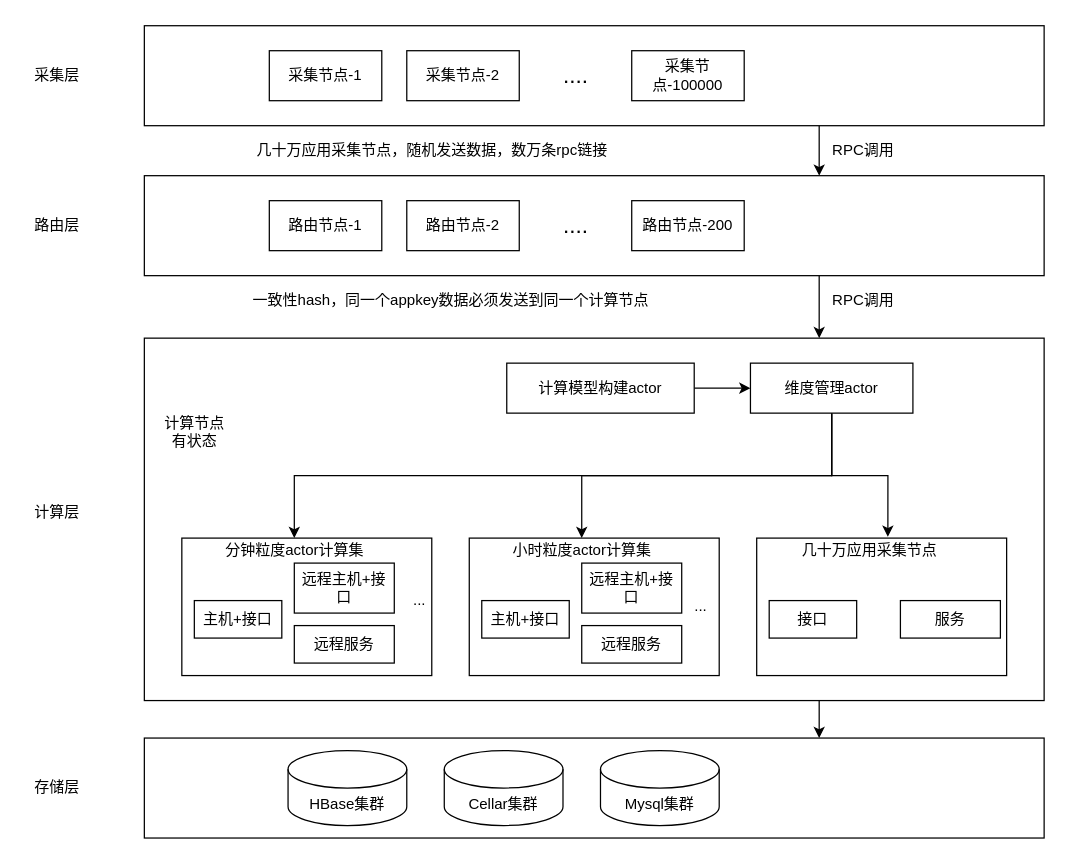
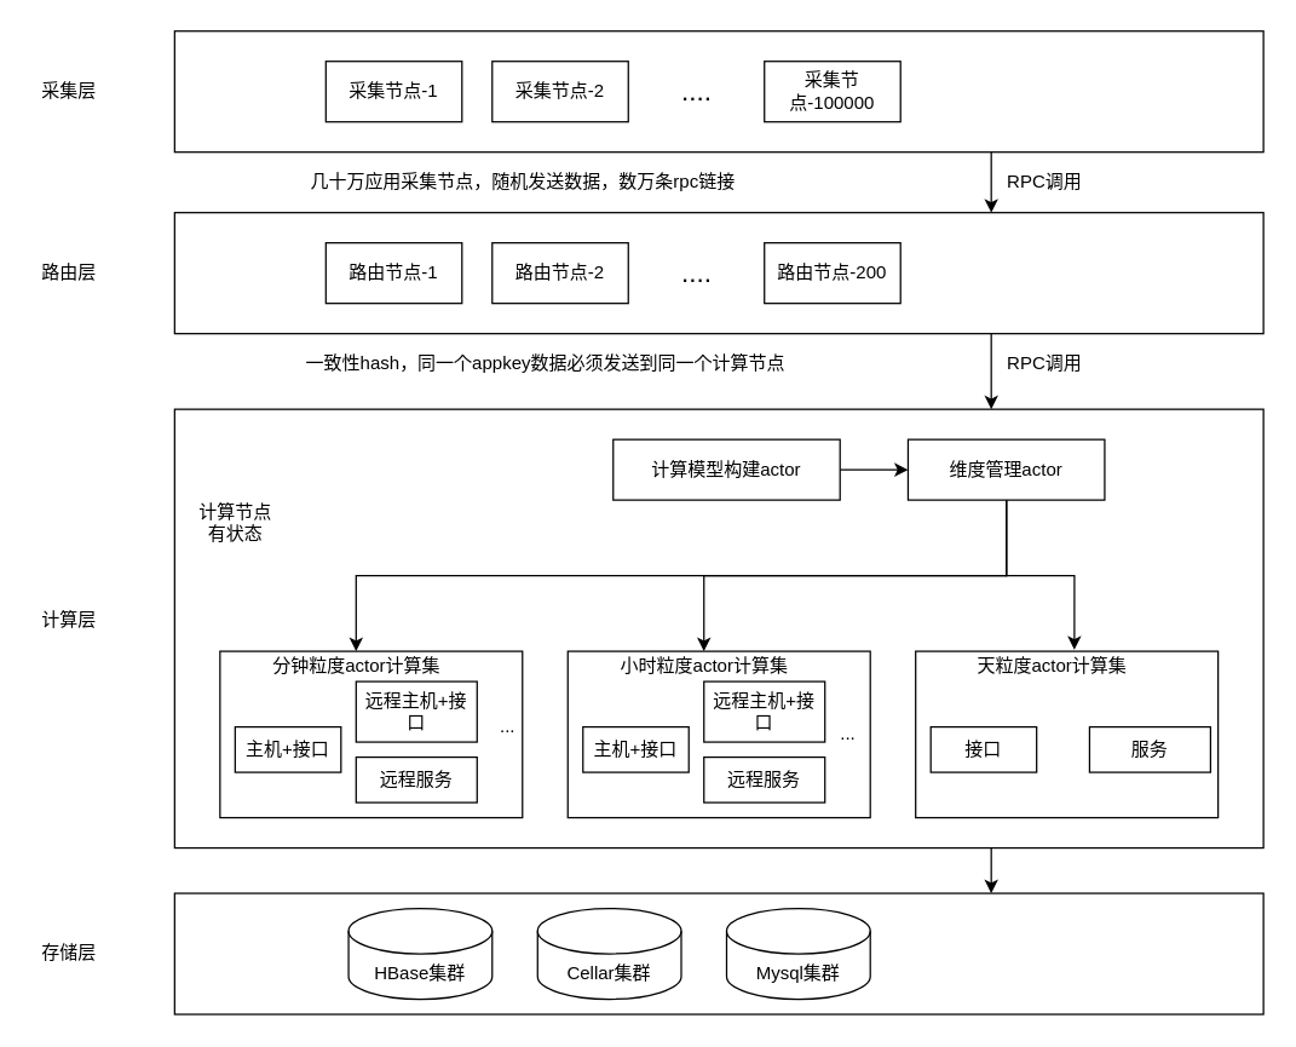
  <mxCell id="0" />
  <mxCell id="1" parent="0" />
  <mxCell id="2" style="edgeStyle=orthogonalEdgeStyle;rounded=0;orthogonalLoop=1;jettySize=auto;html=1;exitX=0.75;exitY=1;exitDx=0;exitDy=0;entryX=0.75;entryY=0;entryDx=0;entryDy=0;" edge="1" parent="1" source="3" target="9"><mxGeometry relative="1" as="geometry" /></mxCell>
  <mxCell id="3" value="" style="rounded=0;whiteSpace=wrap;html=1;" vertex="1" parent="1"><mxGeometry x="115" y="20" width="720" height="80" as="geometry" /></mxCell>
  <mxCell id="4" value="采集节点-1" style="rounded=0;whiteSpace=wrap;html=1;fillColor=#ffffff;" vertex="1" parent="1"><mxGeometry x="215" y="40" width="90" height="40" as="geometry" /></mxCell>
  <mxCell id="5" value="采集节点-2" style="rounded=0;whiteSpace=wrap;html=1;fillColor=#ffffff;" vertex="1" parent="1"><mxGeometry x="325" y="40" width="90" height="40" as="geometry" /></mxCell>
  <mxCell id="6" value="采集节点-100000" style="rounded=0;whiteSpace=wrap;html=1;fillColor=#ffffff;" vertex="1" parent="1"><mxGeometry x="505" y="40" width="90" height="40" as="geometry" /></mxCell>
  <mxCell id="7" value="&lt;span style=&quot;font-size: 18px&quot;&gt;....&lt;/span&gt;" style="text;html=1;align=center;verticalAlign=middle;resizable=0;points=[];autosize=1;" vertex="1" parent="1"><mxGeometry x="440" y="50" width="40" height="20" as="geometry" /></mxCell>
  <mxCell id="8" style="edgeStyle=orthogonalEdgeStyle;rounded=0;orthogonalLoop=1;jettySize=auto;html=1;exitX=0.75;exitY=1;exitDx=0;exitDy=0;entryX=0.75;entryY=0;entryDx=0;entryDy=0;" edge="1" parent="1" source="9" target="42"><mxGeometry relative="1" as="geometry" /></mxCell>
  <mxCell id="9" value="" style="rounded=0;whiteSpace=wrap;html=1;" vertex="1" parent="1"><mxGeometry x="115" y="140" width="720" height="80" as="geometry" /></mxCell>
  <mxCell id="10" value="一致性hash，同一个appkey数据必须发送到同一个计算节点" style="text;html=1;align=center;verticalAlign=middle;resizable=0;points=[];autosize=1;" vertex="1" parent="1"><mxGeometry x="195" y="230" width="330" height="20" as="geometry" /></mxCell>
  <mxCell id="11" value="路由节点-1" style="rounded=0;whiteSpace=wrap;html=1;fillColor=#ffffff;" vertex="1" parent="1"><mxGeometry x="215" y="160" width="90" height="40" as="geometry" /></mxCell>
  <mxCell id="12" value="路由节点-2" style="rounded=0;whiteSpace=wrap;html=1;fillColor=#ffffff;" vertex="1" parent="1"><mxGeometry x="325" y="160" width="90" height="40" as="geometry" /></mxCell>
  <mxCell id="13" value="路由节点-200" style="rounded=0;whiteSpace=wrap;html=1;fillColor=#ffffff;" vertex="1" parent="1"><mxGeometry x="505" y="160" width="90" height="40" as="geometry" /></mxCell>
  <mxCell id="14" value="&lt;span style=&quot;font-size: 18px&quot;&gt;....&lt;/span&gt;" style="text;html=1;align=center;verticalAlign=middle;resizable=0;points=[];autosize=1;" vertex="1" parent="1"><mxGeometry x="440" y="170" width="40" height="20" as="geometry" /></mxCell>
  <mxCell id="15" value="几十万应用采集节点，随机发送数据，数万条rpc链接" style="text;html=1;align=center;verticalAlign=middle;resizable=0;points=[];autosize=1;" vertex="1" parent="1"><mxGeometry x="195" y="110" width="300" height="20" as="geometry" /></mxCell>
  <mxCell id="16" style="edgeStyle=orthogonalEdgeStyle;rounded=0;orthogonalLoop=1;jettySize=auto;html=1;exitX=1;exitY=0.5;exitDx=0;exitDy=0;entryX=0;entryY=0.5;entryDx=0;entryDy=0;" edge="1" parent="1" source="17" target="21"><mxGeometry relative="1" as="geometry" /></mxCell>
  <mxCell id="17" value="计算模型构建actor" style="rounded=0;whiteSpace=wrap;html=1;fillColor=#ffffff;" vertex="1" parent="1"><mxGeometry x="405" y="290" width="150" height="40" as="geometry" /></mxCell>
  <mxCell id="18" style="edgeStyle=orthogonalEdgeStyle;rounded=0;orthogonalLoop=1;jettySize=auto;html=1;exitX=0.5;exitY=1;exitDx=0;exitDy=0;" edge="1" parent="1" source="21" target="23"><mxGeometry relative="1" as="geometry" /></mxCell>
  <mxCell id="19" style="edgeStyle=orthogonalEdgeStyle;rounded=0;orthogonalLoop=1;jettySize=auto;html=1;exitX=0.5;exitY=1;exitDx=0;exitDy=0;" edge="1" parent="1" source="21" target="29"><mxGeometry relative="1" as="geometry" /></mxCell>
  <mxCell id="20" style="edgeStyle=orthogonalEdgeStyle;rounded=0;orthogonalLoop=1;jettySize=auto;html=1;exitX=0.5;exitY=1;exitDx=0;exitDy=0;entryX=0.636;entryY=-0.05;entryDx=0;entryDy=0;entryPerimeter=0;" edge="1" parent="1" source="21" target="35"><mxGeometry relative="1" as="geometry" /></mxCell>
  <mxCell id="21" value="维度管理actor" style="rounded=0;whiteSpace=wrap;html=1;fillColor=#ffffff;" vertex="1" parent="1"><mxGeometry x="600" y="290" width="130" height="40" as="geometry" /></mxCell>
  <mxCell id="22" value="" style="rounded=0;whiteSpace=wrap;html=1;fillColor=#ffffff;" vertex="1" parent="1"><mxGeometry x="145" y="430" width="200" height="110" as="geometry" /></mxCell>
  <mxCell id="23" value="分钟粒度actor计算集" style="text;html=1;align=center;verticalAlign=middle;resizable=0;points=[];autosize=1;" vertex="1" parent="1"><mxGeometry x="170" y="430" width="130" height="20" as="geometry" /></mxCell>
  <mxCell id="24" value="主机+接口" style="rounded=0;whiteSpace=wrap;html=1;fillColor=#ffffff;" vertex="1" parent="1"><mxGeometry x="155" y="480" width="70" height="30" as="geometry" /></mxCell>
  <mxCell id="25" value="远程主机+接口" style="rounded=0;whiteSpace=wrap;html=1;fillColor=#ffffff;" vertex="1" parent="1"><mxGeometry x="235" y="450" width="80" height="40" as="geometry" /></mxCell>
  <mxCell id="26" value="远程服务" style="rounded=0;whiteSpace=wrap;html=1;fillColor=#ffffff;" vertex="1" parent="1"><mxGeometry x="235" y="500" width="80" height="30" as="geometry" /></mxCell>
  <mxCell id="27" value="..." style="text;html=1;align=center;verticalAlign=middle;resizable=0;points=[];autosize=1;" vertex="1" parent="1"><mxGeometry x="320" y="470" width="30" height="20" as="geometry" /></mxCell>
  <mxCell id="28" value="" style="rounded=0;whiteSpace=wrap;html=1;fillColor=#ffffff;" vertex="1" parent="1"><mxGeometry x="375" y="430" width="200" height="110" as="geometry" /></mxCell>
  <mxCell id="29" value="小时粒度actor计算集" style="text;html=1;align=center;verticalAlign=middle;resizable=0;points=[];autosize=1;" vertex="1" parent="1"><mxGeometry x="400" y="430" width="130" height="20" as="geometry" /></mxCell>
  <mxCell id="30" value="主机+接口" style="rounded=0;whiteSpace=wrap;html=1;fillColor=#ffffff;" vertex="1" parent="1"><mxGeometry x="385" y="480" width="70" height="30" as="geometry" /></mxCell>
  <mxCell id="31" value="远程主机+接口" style="rounded=0;whiteSpace=wrap;html=1;fillColor=#ffffff;" vertex="1" parent="1"><mxGeometry x="465" y="450" width="80" height="40" as="geometry" /></mxCell>
  <mxCell id="32" value="远程服务" style="rounded=0;whiteSpace=wrap;html=1;fillColor=#ffffff;" vertex="1" parent="1"><mxGeometry x="465" y="500" width="80" height="30" as="geometry" /></mxCell>
  <mxCell id="33" value="..." style="text;html=1;align=center;verticalAlign=middle;resizable=0;points=[];autosize=1;" vertex="1" parent="1"><mxGeometry x="545" y="475" width="30" height="20" as="geometry" /></mxCell>
  <mxCell id="34" value="" style="rounded=0;whiteSpace=wrap;html=1;fillColor=#ffffff;" vertex="1" parent="1"><mxGeometry x="605" y="430" width="200" height="110" as="geometry" /></mxCell>
- <mxCell id="35" value="几十万应用采集节点" style="text;html=1;align=center;verticalAlign=middle;resizable=0;points=[];autosize=1;" vertex="1" parent="1"><mxGeometry x="640" y="430" width="110" height="20" as="geometry" /></mxCell>
+ <mxCell id="35" value="天粒度actor计算集" style="text;html=1;align=center;verticalAlign=middle;resizable=0;points=[];autosize=1;" vertex="1" parent="1"><mxGeometry x="640" y="430" width="110" height="20" as="geometry" /></mxCell>
  <mxCell id="36" value="接口" style="rounded=0;whiteSpace=wrap;html=1;fillColor=#ffffff;" vertex="1" parent="1"><mxGeometry x="615" y="480" width="70" height="30" as="geometry" /></mxCell>
  <mxCell id="37" value="服务" style="rounded=0;whiteSpace=wrap;html=1;fillColor=#ffffff;" vertex="1" parent="1"><mxGeometry x="720" y="480" width="80" height="30" as="geometry" /></mxCell>
  <mxCell id="38" value="HBase集群" style="shape=cylinder3;whiteSpace=wrap;html=1;boundedLbl=1;backgroundOutline=1;size=15;fillColor=#ffffff;" vertex="1" parent="1"><mxGeometry x="230" y="600" width="95" height="60" as="geometry" /></mxCell>
  <mxCell id="39" value="Cellar集群" style="shape=cylinder3;whiteSpace=wrap;html=1;boundedLbl=1;backgroundOutline=1;size=15;fillColor=#ffffff;" vertex="1" parent="1"><mxGeometry x="355" y="600" width="95" height="60" as="geometry" /></mxCell>
  <mxCell id="40" value="Mysql集群" style="shape=cylinder3;whiteSpace=wrap;html=1;boundedLbl=1;backgroundOutline=1;size=15;fillColor=#ffffff;" vertex="1" parent="1"><mxGeometry x="480" y="600" width="95" height="60" as="geometry" /></mxCell>
  <mxCell id="41" style="edgeStyle=orthogonalEdgeStyle;rounded=0;orthogonalLoop=1;jettySize=auto;html=1;exitX=0.75;exitY=1;exitDx=0;exitDy=0;entryX=0.75;entryY=0;entryDx=0;entryDy=0;" edge="1" parent="1" source="42" target="43"><mxGeometry relative="1" as="geometry" /></mxCell>
  <mxCell id="42" value="" style="rounded=0;whiteSpace=wrap;html=1;fillColor=none;" vertex="1" parent="1"><mxGeometry x="115" y="270" width="720" height="290" as="geometry" /></mxCell>
  <mxCell id="43" value="" style="rounded=0;whiteSpace=wrap;html=1;fillColor=none;" vertex="1" parent="1"><mxGeometry x="115" y="590" width="720" height="80" as="geometry" /></mxCell>
  <mxCell id="44" value="RPC调用" style="text;html=1;align=center;verticalAlign=middle;resizable=0;points=[];autosize=1;" vertex="1" parent="1"><mxGeometry x="660" y="110" width="60" height="20" as="geometry" /></mxCell>
  <mxCell id="45" value="RPC调用" style="text;html=1;align=center;verticalAlign=middle;resizable=0;points=[];autosize=1;" vertex="1" parent="1"><mxGeometry x="660" y="230" width="60" height="20" as="geometry" /></mxCell>
  <mxCell id="46" value="存储层" style="text;html=1;align=center;verticalAlign=middle;resizable=0;points=[];autosize=1;" vertex="1" parent="1"><mxGeometry x="20" y="620" width="50" height="20" as="geometry" /></mxCell>
  <mxCell id="47" value="计算层" style="text;html=1;align=center;verticalAlign=middle;resizable=0;points=[];autosize=1;" vertex="1" parent="1"><mxGeometry x="20" y="400" width="50" height="20" as="geometry" /></mxCell>
  <mxCell id="48" value="路由层" style="text;html=1;align=center;verticalAlign=middle;resizable=0;points=[];autosize=1;" vertex="1" parent="1"><mxGeometry x="20" y="170" width="50" height="20" as="geometry" /></mxCell>
  <mxCell id="49" value="采集层" style="text;html=1;align=center;verticalAlign=middle;resizable=0;points=[];autosize=1;" vertex="1" parent="1"><mxGeometry x="20" y="50" width="50" height="20" as="geometry" /></mxCell>
  <mxCell id="50" value="计算节点&lt;br&gt;有状态" style="text;html=1;align=center;verticalAlign=middle;resizable=0;points=[];autosize=1;" vertex="1" parent="1"><mxGeometry x="125" y="330" width="60" height="30" as="geometry" /></mxCell>
